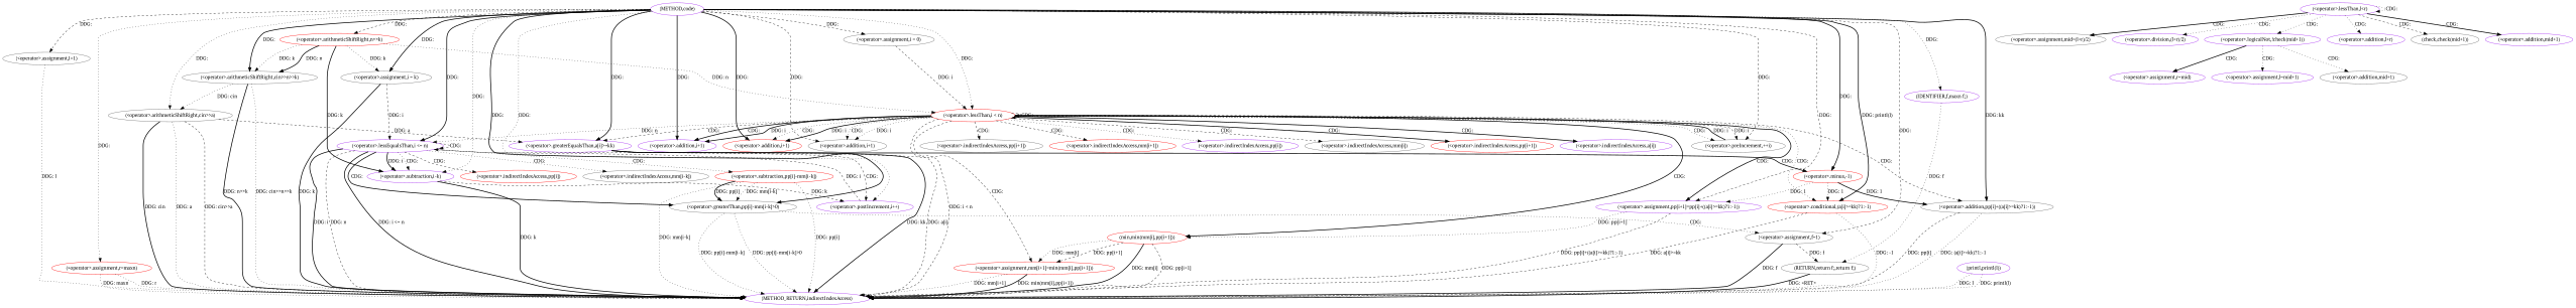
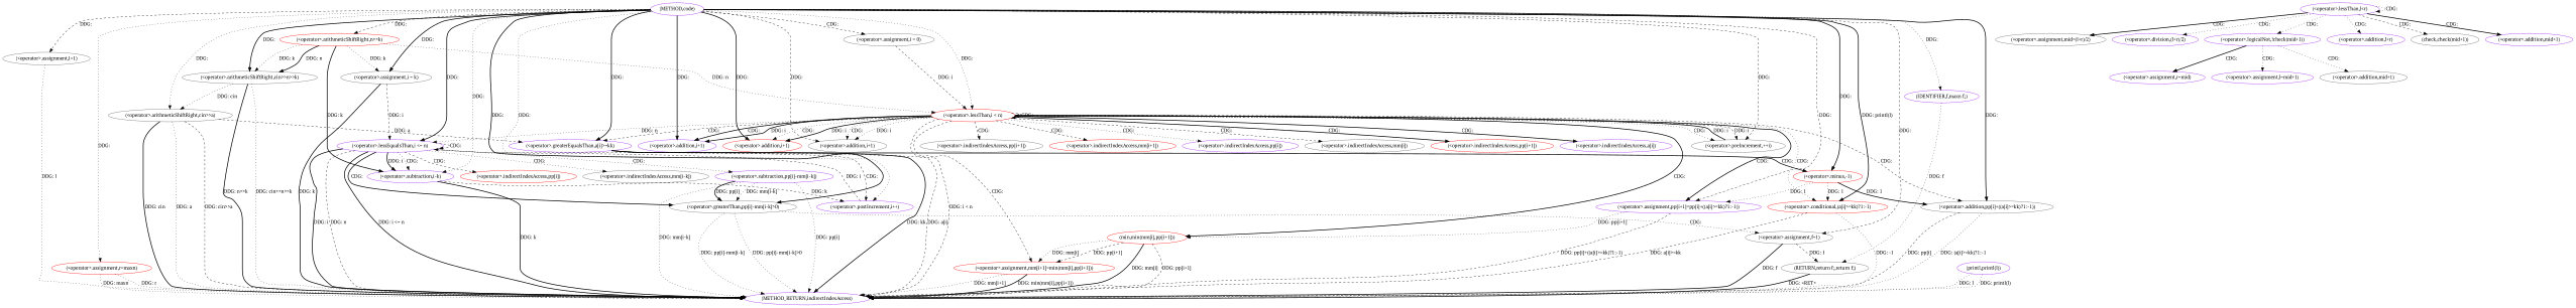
  digraph {
    fontname="PT Serif"
    node [color=purple fontname="PT Serif"]
    edge [fontname="PT Serif" style=dotted]
    n1 [label="(METHOD,code)"]
    n2 [color=gray40 label="(<operator>.arithmeticShiftRight,cin>>n>>k)"]
    n3 [color=gray40 label="(<operator>.arithmeticShiftRight,cin>>a)"]
    n4 [color=gray40 label="(<operator>.assignment,l=1)"]
    n5 [color=red label="(<operator>.assignment,r=maxn)"]
    n6 [color=red label="(<operator>.arithmeticShiftRight,n>>k)"]
    n7 [color=gray40 label="(<operator>.assignment,i = 0)"]
    n8 [color=red label="(<operator>.lessThan,i < n)"]
    n9 [color=gray40 label="(<operator>.preIncrement,++i)"]
    n10 [color=gray40 label="(<operator>.assignment,i = k)"]
    n11 [label="(<operator>.lessEqualsThan,i <= n)"]
    n12 [label="(<operator>.postIncrement,i++)"]
    n13 [label="(IDENTIFIER,f,maxn f;)"]
    n14 [label="(<operator>.assignment,pp[i+1]=pp[i]+((a[i]>=kk)?1:-1))"]
    n15 [color=gray40 label="(<operator>.greaterThan,pp[i]-mm[i-k]>0)"]
    n16 [color=gray40 label="(<operator>.assignment,f=1)"]
    n17 [color=gray40 label="(<operator>.addition,pp[i]+((a[i]>=kk)?1:-1))"]
    n18 [label="(<operator>.addition,i+1)"]
    n19 [color=red label="(<operator>.conditional,(a[i]>=kk)?1:-1)"]
    n20 [color=red label="(<operator>.addition,i+1)"]
    n21 [label="(<operator>.greaterEqualsThan,a[i]>=kk)"]
    n22 [color=red label="(<operator>.minus,-1)"]
    n23 [color=gray40 label="(<operator>.addition,i+1)"]
    n24 [label="(<operator>.subtraction,i-k)"]
    n25 [label="(METHOD_RETURN,indirectIndexAccess)"]
    n26 [color=red label="(<operator>.assignment,mm[i+1]=min(mm[i],pp[i+1]))"]
    n27 [color=red label="(min,min(mm[i],pp[i+1]))"]
    n28 [color=gray40 label="(<operator>.indirectIndexAccess,pp[i+1])"]
    n29 [color=red label="(<operator>.indirectIndexAccess,mm[i+1])"]
    n30 [label="(<operator>.indirectIndexAccess,pp[i])"]
    n31 [color=gray40 label="(<operator>.indirectIndexAccess,mm[i])"]
    n32 [color=red label="(<operator>.indirectIndexAccess,pp[i+1])"]
    n33 [label="(<operator>.indirectIndexAccess,a[i])"]
-   n34 [color=red label="(<operator>.subtraction,pp[i]-mm[i-k])"]
+   n34 [label="(<operator>.subtraction,pp[i]-mm[i-k])"]
    n35 [color=red label="(<operator>.indirectIndexAccess,pp[i])"]
    n36 [color=gray40 label="(<operator>.indirectIndexAccess,mm[i-k])"]
    n37 [color=gray40 label="(RETURN,return f;,return f;)"]
    n38 [label="(printl,printl(l))"]
    n39 [label="(<operator>.lessThan,l<r)"]
    n40 [color=gray40 label="(<operator>.assignment,mid=(l+r)/2)"]
    n41 [label="(<operator>.division,(l+r)/2)"]
    n42 [label="(<operator>.logicalNot,!check(mid+1))"]
    n43 [label="(<operator>.addition,l+r)"]
    n44 [color=gray40 label="(check,check(mid+1))"]
    n45 [label="(<operator>.addition,mid+1)"]
    n46 [label="(<operator>.assignment,r=mid)"]
    n47 [label="(<operator>.assignment,l=mid+1)"]
    n48 [color=gray40 label="(<operator>.addition,mid+1)"]
    n1 -> n2 [label="DDG: " style=bold]
    n1 -> n3 [label="DDG: "]
    n1 -> n4 [label="DDG: " style=dashed]
    n1 -> n5 [label="DDG: "]
    n1 -> n6 [label="DDG: " style=dashed]
-   n1 -> n7 [label="DDG: " style=dashed]
+   n1 -> n7 [label="CDG: " style=dashed]
    n1 -> n8 [label="DDG: "]
    n1 -> n9 [label="DDG: " style=dashed]
    n1 -> n10 [label="DDG: " style=bold]
    n1 -> n11 [label="DDG: " style=bold]
    n1 -> n12 [label="DDG: "]
    n1 -> n13 [label="DDG: "]
    n1 -> n14 [label="DDG: " style=dashed]
    n1 -> n15 [label="DDG: " style=bold]
    n1 -> n16 [label="DDG: " style=dashed]
-   n1 -> n17 [label="DDG: kk" style=bold]
+   n1 -> n17 [label="DDG: " style=bold]
    n1 -> n18 [label="DDG: " style=bold]
    n1 -> n19 [label="DDG: printl(l)" style=bold]
    n1 -> n20 [label="DDG: " style=bold]
    n1 -> n21 [label="DDG: " style=bold]
    n1 -> n22 [label="DDG: " style=bold]
    n1 -> n23 [label="DDG: " style=dashed]
    n1 -> n24 [label="DDG: "]
    n2 -> n3 [label="DDG: cin"]
    n2 -> n25 [label="DDG: n>>k" style=bold]
    n2 -> n25 [label="DDG: cin>>n>>k"]
    n3 -> n21 [label="DDG: a" style=dashed]
    n3 -> n25 [label="DDG: cin" style=bold]
    n3 -> n25 [label="DDG: a"]
    n3 -> n25 [label="DDG: cin>>a" style=dashed]
    n4 -> n25 [label="DDG: l"]
    n5 -> n25 [label="DDG: r"]
    n5 -> n25 [label="DDG: maxn"]
    n6 -> n2 [label="DDG: k"]
    n6 -> n2 [label="DDG: n" style=bold]
    n6 -> n8 [label="DDG: n"]
    n6 -> n10 [label="DDG: k"]
    n6 -> n24 [label="DDG: k" style=bold]
    n7 -> n8 [label="DDG: i" style=dashed]
    n8 -> n8 [label="CDG: " style=dashed]
    n8 -> n9 [label="DDG: i" style=dashed]
    n8 -> n9 [label="CDG: "]
    n8 -> n11 [label="DDG: n"]
    n8 -> n14 [label="CDG: " style=bold]
    n8 -> n17 [label="CDG: " style=dashed]
    n8 -> n18 [label="DDG: i" style=bold]
    n8 -> n18 [label="CDG: " style=bold]
    n8 -> n19 [label="CDG: "]
    n8 -> n20 [label="DDG: i" style=bold]
    n8 -> n20 [label="CDG: "]
    n8 -> n21 [label="CDG: " style=dashed]
    n8 -> n23 [label="DDG: i"]
    n8 -> n23 [label="CDG: "]
    n8 -> n25 [label="DDG: i < n" style=dashed]
    n8 -> n26 [label="CDG: " style=dashed]
    n8 -> n27 [label="CDG: " style=bold]
    n8 -> n28 [label="CDG: " style=dashed]
    n8 -> n29 [label="CDG: " style=dashed]
    n8 -> n30 [label="CDG: "]
    n8 -> n31 [label="CDG: " style=dashed]
    n8 -> n32 [label="CDG: " style=bold]
    n8 -> n33 [label="CDG: " style=bold]
    n9 -> n8 [label="DDG: i" style=bold]
    n10 -> n11 [label="DDG: i" style=dashed]
    n10 -> n25 [label="DDG: k" style=bold]
    n11 -> n11 [label="CDG: " style=dashed]
    n11 -> n12 [label="CDG: " style=dashed]
    n11 -> n15 [label="CDG: " style=bold]
    n11 -> n24 [label="DDG: i" style=bold]
    n11 -> n24 [label="CDG: "]
    n11 -> n25 [label="DDG: i" style=bold]
    n11 -> n25 [label="DDG: n" style=dashed]
    n11 -> n25 [label="DDG: i <= n" style=bold]
    n11 -> n34 [label="CDG: "]
    n11 -> n35 [label="CDG: " style=dashed]
    n11 -> n36 [label="CDG: "]
    n12 -> n11 [label="DDG: i" style=dashed]
    n13 -> n37 [label="DDG: f"]
    n14 -> n25 [label="DDG: pp[i]+((a[i]>=kk)?1:-1)" style=dashed]
    n14 -> n27 [label="DDG: pp[i+1]"]
    n15 -> n16 [label="CDG: "]
    n15 -> n25 [label="DDG: pp[i]-mm[i-k]"]
    n15 -> n25 [label="DDG: pp[i]-mm[i-k]>0"]
    n16 -> n25 [label="DDG: f" style=bold]
    n16 -> n37 [label="DDG: f" style=dashed]
    n17 -> n25 [label="DDG: pp[i]" style=dashed]
    n17 -> n25 [label="DDG: (a[i]>=kk)?1:-1"]
    n19 -> n25 [label="DDG: a[i]>=kk" style=dashed]
    n19 -> n25 [label="DDG: -1"]
    n21 -> n22 [label="CDG: " style=bold]
    n21 -> n25 [label="DDG: a[i]" style=dashed]
    n21 -> n25 [label="DDG: kk" style=bold]
    n22 -> n14 [label="DDG: 1"]
    n22 -> n17 [label="DDG: 1" style=bold]
    n22 -> n19 [label="DDG: 1"]
    n24 -> n12 [label="DDG: k" style=dashed]
    n24 -> n25 [label="DDG: k" style=bold]
    n26 -> n25 [label="DDG: mm[i+1]"]
    n26 -> n25 [label="DDG: min(mm[i],pp[i+1])" style=bold]
    n27 -> n25 [label="DDG: mm[i]" style=bold]
    n27 -> n25 [label="DDG: pp[i+1]" style=dashed]
    n27 -> n26 [label="DDG: mm[i]"]
    n27 -> n26 [label="DDG: pp[i+1]" style=dashed]
    n34 -> n15 [label="DDG: mm[i-k]"]
    n34 -> n15 [label="DDG: pp[i]" style=bold]
    n34 -> n25 [label="DDG: pp[i]"]
    n34 -> n25 [label="DDG: mm[i-k]"]
    n37 -> n25 [label="DDG: <RET>" style=bold]
    n38 -> n25 [label="DDG: printl(l)"]
    n38 -> n25 [label="DDG: l"]
    n39 -> n39 [label="CDG: "]
    n39 -> n40 [label="CDG: " style=bold]
    n39 -> n41 [label="CDG: "]
    n39 -> n42 [label="CDG: "]
    n39 -> n43 [label="CDG: "]
    n39 -> n44 [label="CDG: " style=dashed]
    n39 -> n45 [label="CDG: " style=bold]
    n42 -> n46 [label="CDG: " style=bold]
    n42 -> n47 [label="CDG: "]
    n42 -> n48 [label="CDG: "]
  }
